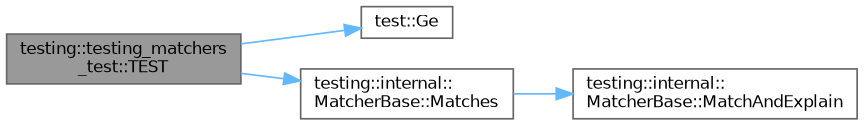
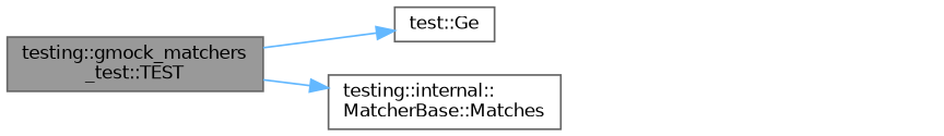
  digraph {
    rankdir=LR
    node [color=grey40 fillcolor=white fontname=Helvetica fontsize=10 shape=box style=filled]
    edge [color=steelblue1 fontname=Helvetica fontsize=10 labelfontname=Helvetica labelfontsize=10 style=solid]
-   n1 [color=gray40 fillcolor=grey60 fontcolor=black height=0.2 label="testing::testing_matchers\l_test::TEST" width=0.4]
+   n1 [color=gray40 fillcolor=grey60 fontcolor=black height=0.2 label="testing::gmock_matchers\l_test::TEST" width=0.4]
    n2 [height=0.2 label="test::Ge" width=0.4]
    n3 [height=0.2 label="testing::internal::\lMatcherBase::Matches" width=0.4]
-   n4 [height=0.2 label="testing::internal::\lMatcherBase::MatchAndExplain" width=0.4]
    n1 -> n2
    n1 -> n3
-   n3 -> n4
  }
